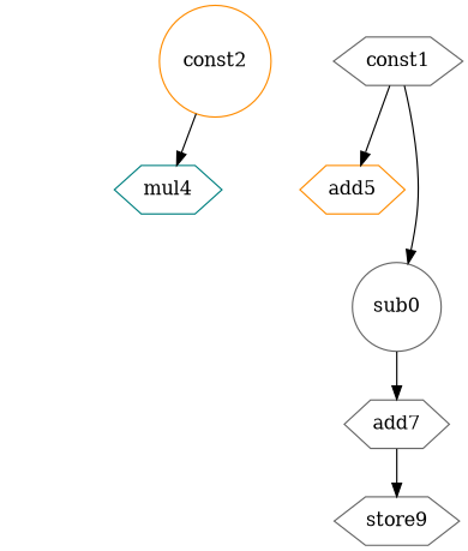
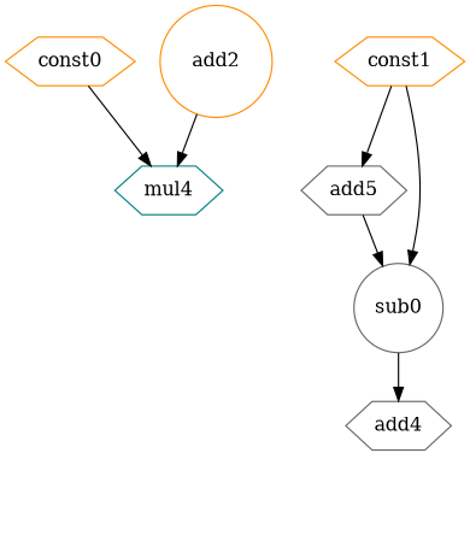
  digraph {
    node [color=gray40 opcode=const shape=hexagon]
    edge [operand=1]
+   const0 [color=darkorange]
    mul4 [color=teal opcode=mul]
-   add7 [opcode=add]
-   store9 [opcode=store]
-   const1
-   add5 [color=darkorange opcode=add]
+   add7 [opcode=add label=add4]
+   const1 [color=darkorange]
+   add5 [opcode=add]
    n7 [label=sub0 opcode=sub shape=circle]
-   const2 [color=darkorange shape=circle]
-   add7 -> store9
+   const2 [color=darkorange shape=circle label=add2]
+   const0 -> mul4 [operand=0]
    const1 -> add5 [operand=0]
    const1 -> n7 [operand=0]
+   add5 -> n7
    n7 -> add7
    const2 -> mul4
  }
